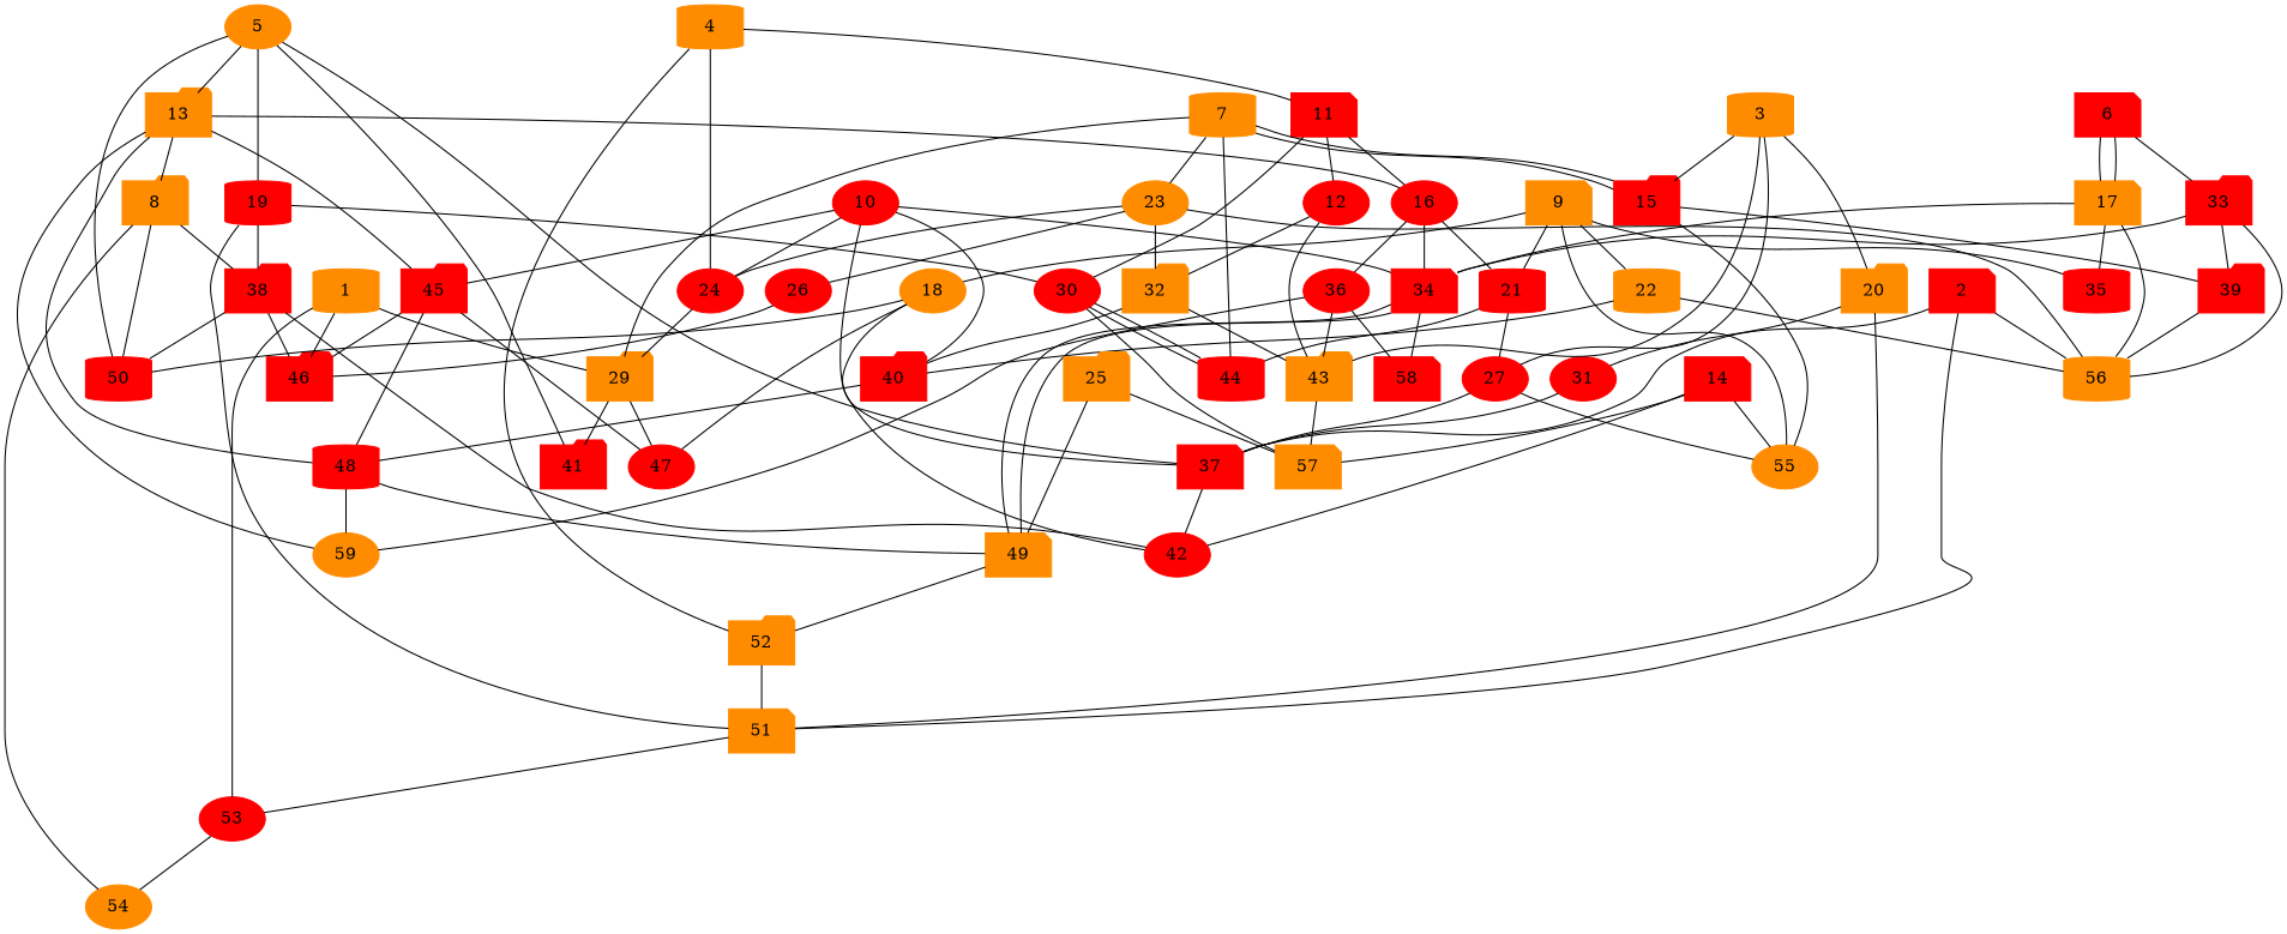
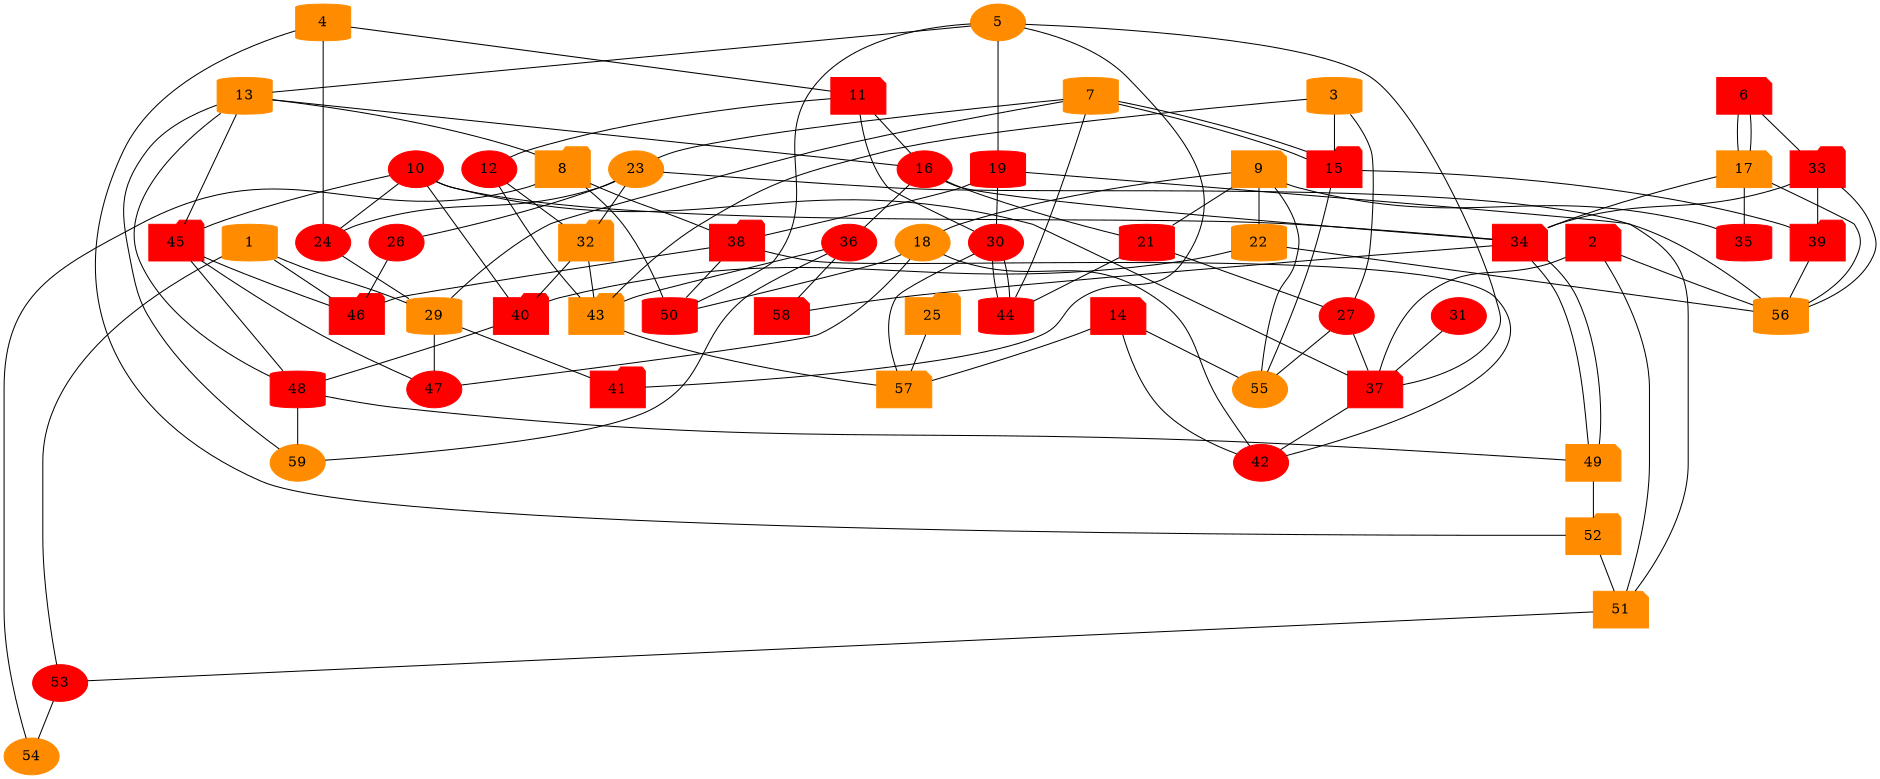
  graph {
    node [color=red shape=ellipse style=filled]
    1 [color=darkorange shape=cylinder]
-   29 [color=darkorange shape=folder]
+   29 [color=darkorange shape=cylinder]
    46 [shape=folder]
    53
-   20 [color=darkorange shape=folder]
    51 [color=darkorange shape=note]
    31
    41 [shape=folder]
    47
    54 [color=darkorange]
    2 [shape=note]
    37 [shape=note]
    56 [color=darkorange shape=cylinder]
    42
    3 [color=darkorange shape=cylinder]
    15 [shape=folder]
    27
    43 [color=darkorange shape=folder]
    55 [color=darkorange]
    39 [shape=folder]
    57 [color=darkorange shape=note]
    4 [color=darkorange shape=cylinder]
    11 [shape=note]
    24
    52 [color=darkorange shape=folder]
    12
    16
    30
    5 [color=darkorange]
-   13 [color=darkorange shape=folder]
+   13 [color=darkorange shape=cylinder]
    19 [shape=cylinder]
    50 [shape=cylinder]
    8 [color=darkorange shape=folder]
    38 [shape=folder]
    45 [shape=folder]
    48 [shape=cylinder]
    59 [color=darkorange]
    6 [shape=note]
    17 [color=darkorange shape=note]
    33 [shape=folder]
    35 [shape=cylinder]
    34 [shape=note]
    7 [color=darkorange shape=cylinder]
    23 [color=darkorange]
    44 [shape=cylinder]
    32 [color=darkorange shape=folder]
    26
    9 [color=darkorange shape=note]
    18 [color=darkorange]
    21 [shape=cylinder]
    22 [color=darkorange shape=cylinder]
    40 [shape=folder]
    10
    49 [color=darkorange shape=note]
    58 [shape=note]
    36
    14 [shape=note]
    25 [color=darkorange shape=folder]
    1 -- 29
    1 -- 46
    1 -- 53
    29 -- 41
    29 -- 47
    53 -- 54
-   20 -- 51
-   20 -- 31
    51 -- 53
    31 -- 37
    2 -- 51
    2 -- 37
    2 -- 56
    37 -- 42
-   3 -- 20
    3 -- 15
    3 -- 27
    3 -- 43
    15 -- 55
    15 -- 39
    27 -- 37
    27 -- 55
    43 -- 57
    39 -- 56
    4 -- 11
    4 -- 24
    4 -- 52
    11 -- 12
    11 -- 16
    11 -- 30
    24 -- 29
    52 -- 51
    12 -- 43
    12 -- 32
    16 -- 34
    16 -- 21
    16 -- 36
    30 -- 57
    30 -- 44
    30 -- 44
    5 -- 41
    5 -- 37
    5 -- 13
    5 -- 19
    5 -- 50
    13 -- 16
    13 -- 8
    13 -- 45
    13 -- 48
    13 -- 59
    19 -- 51
    19 -- 30
    19 -- 38
    8 -- 54
    8 -- 50
    8 -- 38
    38 -- 46
    38 -- 42
    38 -- 50
    45 -- 46
    45 -- 47
    45 -- 48
    48 -- 59
    48 -- 49
    6 -- 17
    6 -- 17
    6 -- 33
    17 -- 56
    17 -- 35
    17 -- 34
    33 -- 56
    33 -- 39
    33 -- 34
    34 -- 49
    34 -- 49
    34 -- 58
    7 -- 29
    7 -- 15
    7 -- 15
    7 -- 23
    7 -- 44
    23 -- 56
    23 -- 24
    23 -- 32
    23 -- 26
    32 -- 43
    32 -- 40
    26 -- 46
    9 -- 55
    9 -- 35
    9 -- 18
    9 -- 21
    9 -- 22
    18 -- 47
    18 -- 42
    18 -- 50
    21 -- 27
    21 -- 44
    22 -- 56
    22 -- 40
    40 -- 48
    10 -- 37
    10 -- 24
    10 -- 45
    10 -- 34
    10 -- 40
    49 -- 52
    36 -- 43
    36 -- 59
    36 -- 58
    14 -- 42
    14 -- 55
    14 -- 57
    25 -- 57
-   25 -- 49
  }
